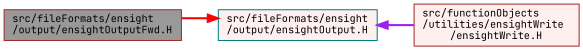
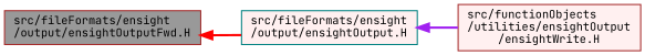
  digraph {
    fontname="JetBrains Mono"
    rankdir=LR
    node [color=brown fillcolor="#FFF0F0" fontname="JetBrains Mono" fontsize=10 shape=box style=filled]
    edge [dir=back fontname="JetBrains Mono" fontsize=10 labelfontname=Helvetica labelfontsize=10 style=bold]
    n1 [fillcolor=grey60 fontcolor=black height=0.2 label="src/fileFormats/ensight\l/output/ensightOutputFwd.H" width=0.4]
    n2 [color=teal height=0.2 label="src/fileFormats/ensight\l/output/ensightOutput.H" width=0.4]
-   n3 [height=0.2 label="src/functionObjects\l/utilities/ensightWrite\l/ensightWrite.H" width=0.4]
-   n2 -> n1 [color=red]
+   n3 [height=0.2 label="src/functionObjects\l/utilities/ensightOutput\l/ensightWrite.H" width=0.4]
+   n1 -> n2 [color=red]
    n2 -> n3 [color=purple]
  }
